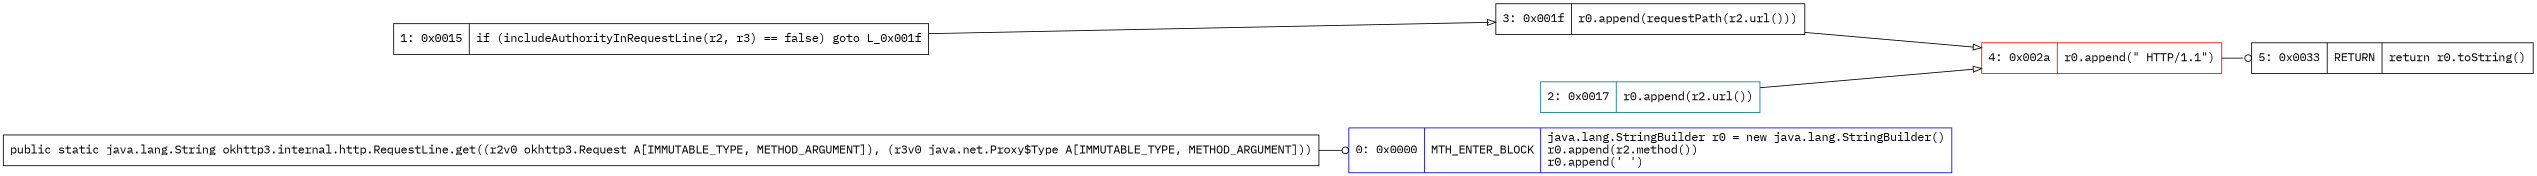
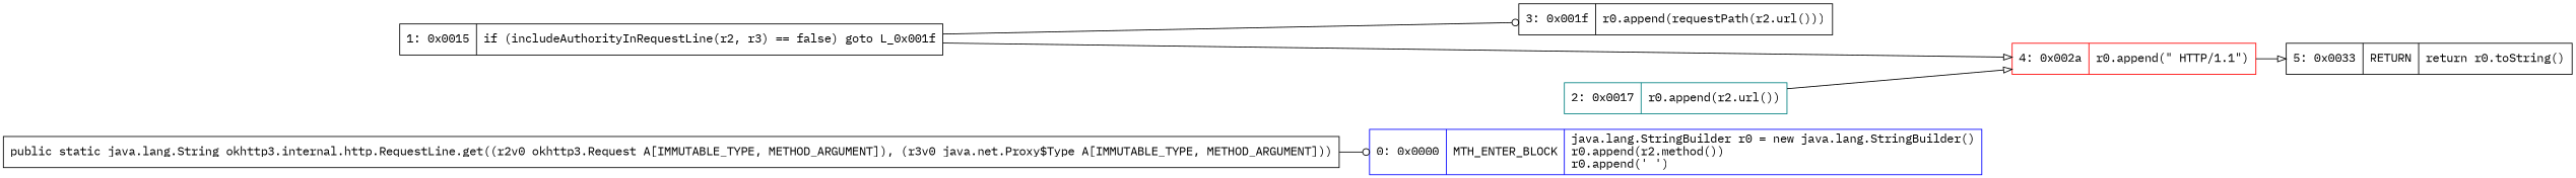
  digraph {
    fontname="IBM Plex Mono"
    rankdir=LR
    node [color=black fontname="IBM Plex Mono" shape=record]
    edge [arrowhead=onormal fontname="IBM Plex Mono"]
    n1 [color=blue label="{0\:\ 0x0000|MTH_ENTER_BLOCK\l|java.lang.StringBuilder r0 = new java.lang.StringBuilder()\lr0.append(r2.method())\lr0.append(' ')\l}"]
    n2 [label="{1\:\ 0x0015|if (includeAuthorityInRequestLine(r2, r3) == false) goto L_0x001f\l}"]
    n3 [label="{3\:\ 0x001f|r0.append(requestPath(r2.url()))\l}"]
    n4 [color=teal label="{2\:\ 0x0017|r0.append(r2.url())\l}"]
    n5 [color=red label="{4\:\ 0x002a|r0.append(\" HTTP\/1.1\")\l}"]
    n6 [label="{5\:\ 0x0033|RETURN\l|return r0.toString()\l}"]
    n7 [label="{public static java.lang.String okhttp3.internal.http.RequestLine.get((r2v0 okhttp3.Request A[IMMUTABLE_TYPE, METHOD_ARGUMENT]), (r3v0 java.net.Proxy$Type A[IMMUTABLE_TYPE, METHOD_ARGUMENT])) }"]
-   n2 -> n3
-   n3 -> n5
+   n2 -> n3 [arrowhead=odot]
+   n2 -> n5
    n4 -> n5
-   n5 -> n6 [arrowhead=odot]
+   n5 -> n6
    n7 -> n1 [arrowhead=odot]
  }
